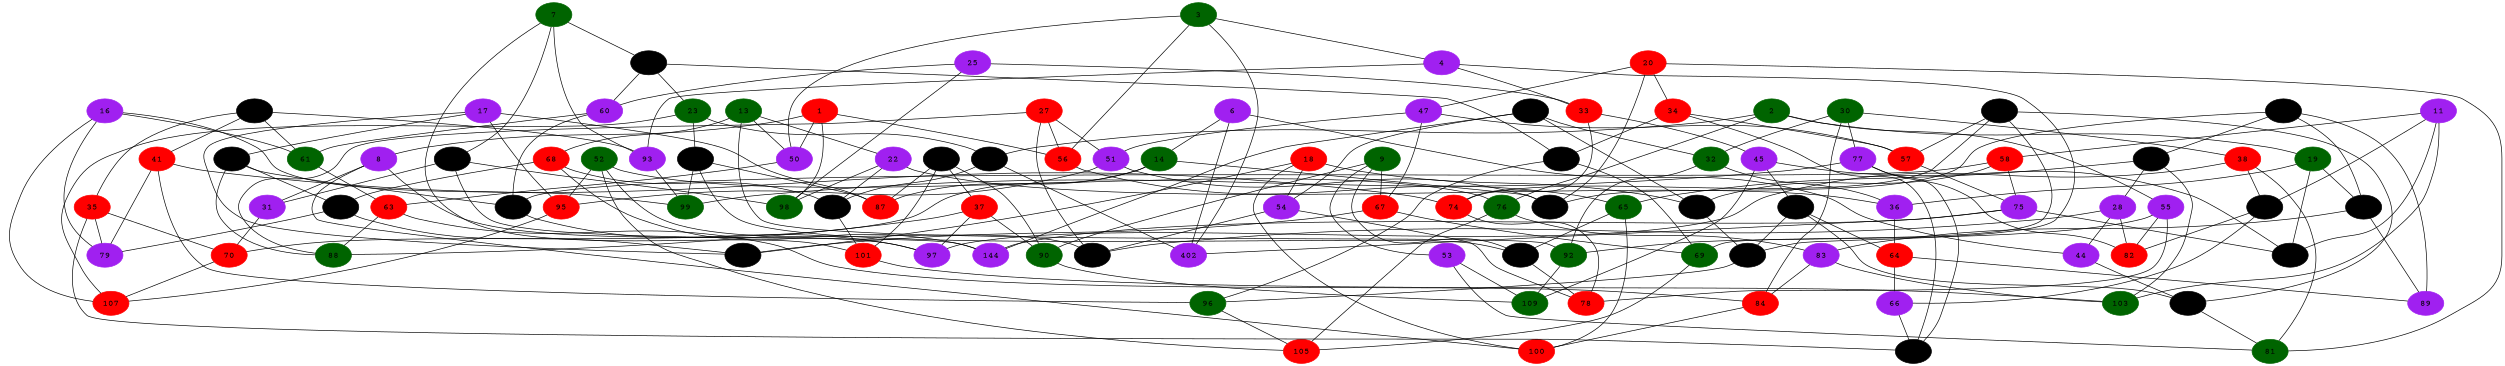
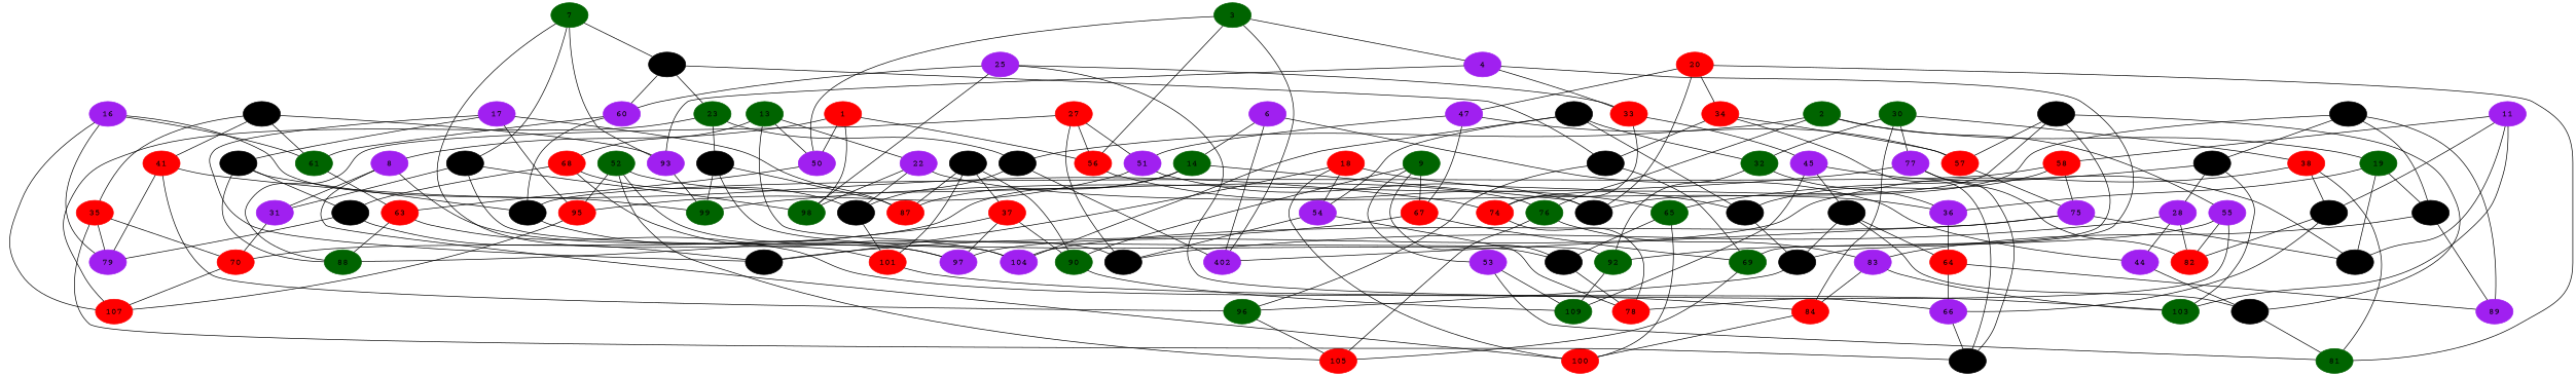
  graph {
    fontname="Courier Prime"
    node [color=purple fontname="Courier Prime" style=filled]
    edge [fontname="Courier Prime"]
    1 [color=red]
    8
    50
    56 [color=red]
    98 [color=darkgreen]
    31
    97
    100 [color=red]
    63 [color=red]
    65 [color=darkgreen]
    2 [color=darkgreen]
    19 [color=darkgreen]
    39 [color=black]
    55
    76 [color=darkgreen]
    85 [color=black]
    46 [color=black]
    36
    n19 [label=402]
    72 [color=black]
    92 [color=darkgreen]
    82 [color=red]
    78 [color=red]
    83
    105 [color=red]
    3 [color=darkgreen]
    4
    33 [color=red]
    80 [color=black]
    93
    74 [color=red]
    45
    96 [color=darkgreen]
    99 [color=darkgreen]
    5 [color=black]
    35 [color=red]
    41 [color=red]
    61 [color=darkgreen]
    70 [color=red]
    79
    94 [color=black]
    6
    14 [color=darkgreen]
    44
    87 [color=red]
    108 [color=black]
    49 [color=black]
    7 [color=darkgreen]
    12 [color=black]
    21 [color=black]
    101 [color=red]
-   104 [label=144]
+   104
    23 [color=darkgreen]
    42 [color=black]
    60
    103 [color=darkgreen]
    9 [color=darkgreen]
    53
    67 [color=red]
    71 [color=black]
    90 [color=darkgreen]
    81 [color=darkgreen]
    109 [color=darkgreen]
    106 [color=black]
    69 [color=darkgreen]
    10 [color=black]
    37 [color=red]
    88 [color=darkgreen]
    58 [color=red]
    11
    59 [color=black]
    62 [color=black]
    86 [color=black]
    75
    66
    13 [color=darkgreen]
    22
    68 [color=red]
    73 [color=black]
    107 [color=red]
    15 [color=black]
    89
    26 [color=black]
    28
    16
    17
    43 [color=black]
    95 [color=red]
    18 [color=red]
    54
    91 [color=black]
    64 [color=red]
    20 [color=red]
    34 [color=red]
    47
    57 [color=red]
    51
    40 [color=black]
    24 [color=black]
    25
    27 [color=red]
    29 [color=black]
    32 [color=darkgreen]
    30 [color=darkgreen]
    38 [color=red]
    77
    84 [color=red]
    48 [color=black]
    52 [color=darkgreen]
    1 -- 8
    1 -- 50
    1 -- 56
    1 -- 98
    8 -- 31
    8 -- 97
    8 -- 100
    50 -- 63
    56 -- 65
    31 -- 70
    63 -- 88
    63 -- 84
    65 -- 100
    65 -- 71
    2 -- 19
    2 -- 39
    2 -- 55
    2 -- 76
    19 -- 85
    19 -- 46
    19 -- 36
    39 -- n19
    39 -- 72
    55 -- 92
    55 -- 82
    55 -- 78
    76 -- 83
    76 -- 105
    46 -- 83
    46 -- 89
    36 -- 64
    72 -- 101
    92 -- 109
    83 -- 103
    83 -- 84
    3 -- 50
    3 -- 56
    3 -- n19
    3 -- 4
    4 -- 33
    4 -- 80
    4 -- 93
    33 -- 74
    33 -- 45
    80 -- 96
    93 -- 99
    74 -- 78
    45 -- 85
    45 -- 109
    45 -- 48
    96 -- 105
    5 -- 93
    5 -- 35
    5 -- 41
    5 -- 61
    35 -- 70
    35 -- 79
    35 -- 94
    41 -- 74
    41 -- 96
    41 -- 79
    61 -- 63
    70 -- 107
    6 -- n19
    6 -- 14
    6 -- 44
    14 -- 70
    14 -- 87
    14 -- 108
    44 -- 49
    49 -- 81
    7 -- 93
    7 -- 12
    7 -- 21
    7 -- 101
    12 -- 98
    12 -- 31
    12 -- 104
    21 -- 23
    21 -- 42
    21 -- 60
    101 -- 103
    23 -- 39
    23 -- 107
    23 -- 40
    42 -- 96
    42 -- 69
    60 -- 61
    60 -- 86
    9 -- 53
    9 -- 67
    9 -- 71
    9 -- 90
    53 -- 81
    53 -- 109
    67 -- 106
    67 -- 69
    71 -- 78
    90 -- 109
    69 -- 105
    10 -- 87
    10 -- 101
    10 -- 90
    10 -- 37
    37 -- 97
    37 -- 90
    37 -- 88
    58 -- 62
    58 -- 86
    58 -- 75
    11 -- 85
    11 -- 103
    11 -- 58
    11 -- 59
    59 -- 82
    59 -- 66
    62 -- 80
    86 -- 97
    75 -- 85
    75 -- n19
    75 -- 104
    66 -- 94
    13 -- 50
    13 -- 92
    13 -- 22
    13 -- 68
    22 -- 98
    22 -- 36
    22 -- 72
    68 -- 72
    68 -- 104
    68 -- 73
    73 -- 79
    73 -- 106
    15 -- 46
    15 -- 108
    15 -- 89
    15 -- 26
    26 -- 65
    26 -- 103
    26 -- 28
    28 -- 82
    28 -- 44
    28 -- 91
    16 -- 99
    16 -- 61
    16 -- 79
    16 -- 107
    17 -- 87
    17 -- 106
    17 -- 43
    17 -- 95
    43 -- 88
    43 -- 86
    43 -- 73
    95 -- 107
    18 -- 100
    18 -- 106
    18 -- 62
    18 -- 54
    54 -- 78
    54 -- 91
    64 -- 66
    64 -- 89
    20 -- 108
    20 -- 81
    20 -- 34
    20 -- 47
    34 -- 94
    34 -- 42
    34 -- 57
    47 -- 67
    47 -- 57
    47 -- 51
    57 -- 75
    51 -- 108
    51 -- 95
    40 -- 99
    40 -- 87
    40 -- 71
    24 -- 74
    24 -- 49
    24 -- 69
    24 -- 57
    25 -- 98
    25 -- 33
    25 -- 60
+   25 -- 66
    27 -- 56
    27 -- 88
    27 -- 91
    27 -- 51
    29 -- 104
    29 -- 62
    29 -- 54
    29 -- 32
    32 -- 36
    32 -- 92
    30 -- 32
    30 -- 38
    30 -- 77
    30 -- 84
    38 -- 97
    38 -- 81
    38 -- 59
    77 -- 82
    77 -- 99
    77 -- 94
    84 -- 100
    48 -- 80
    48 -- 49
    48 -- 64
    52 -- 76
    52 -- 105
    52 -- 95
    52 -- 91
  }
